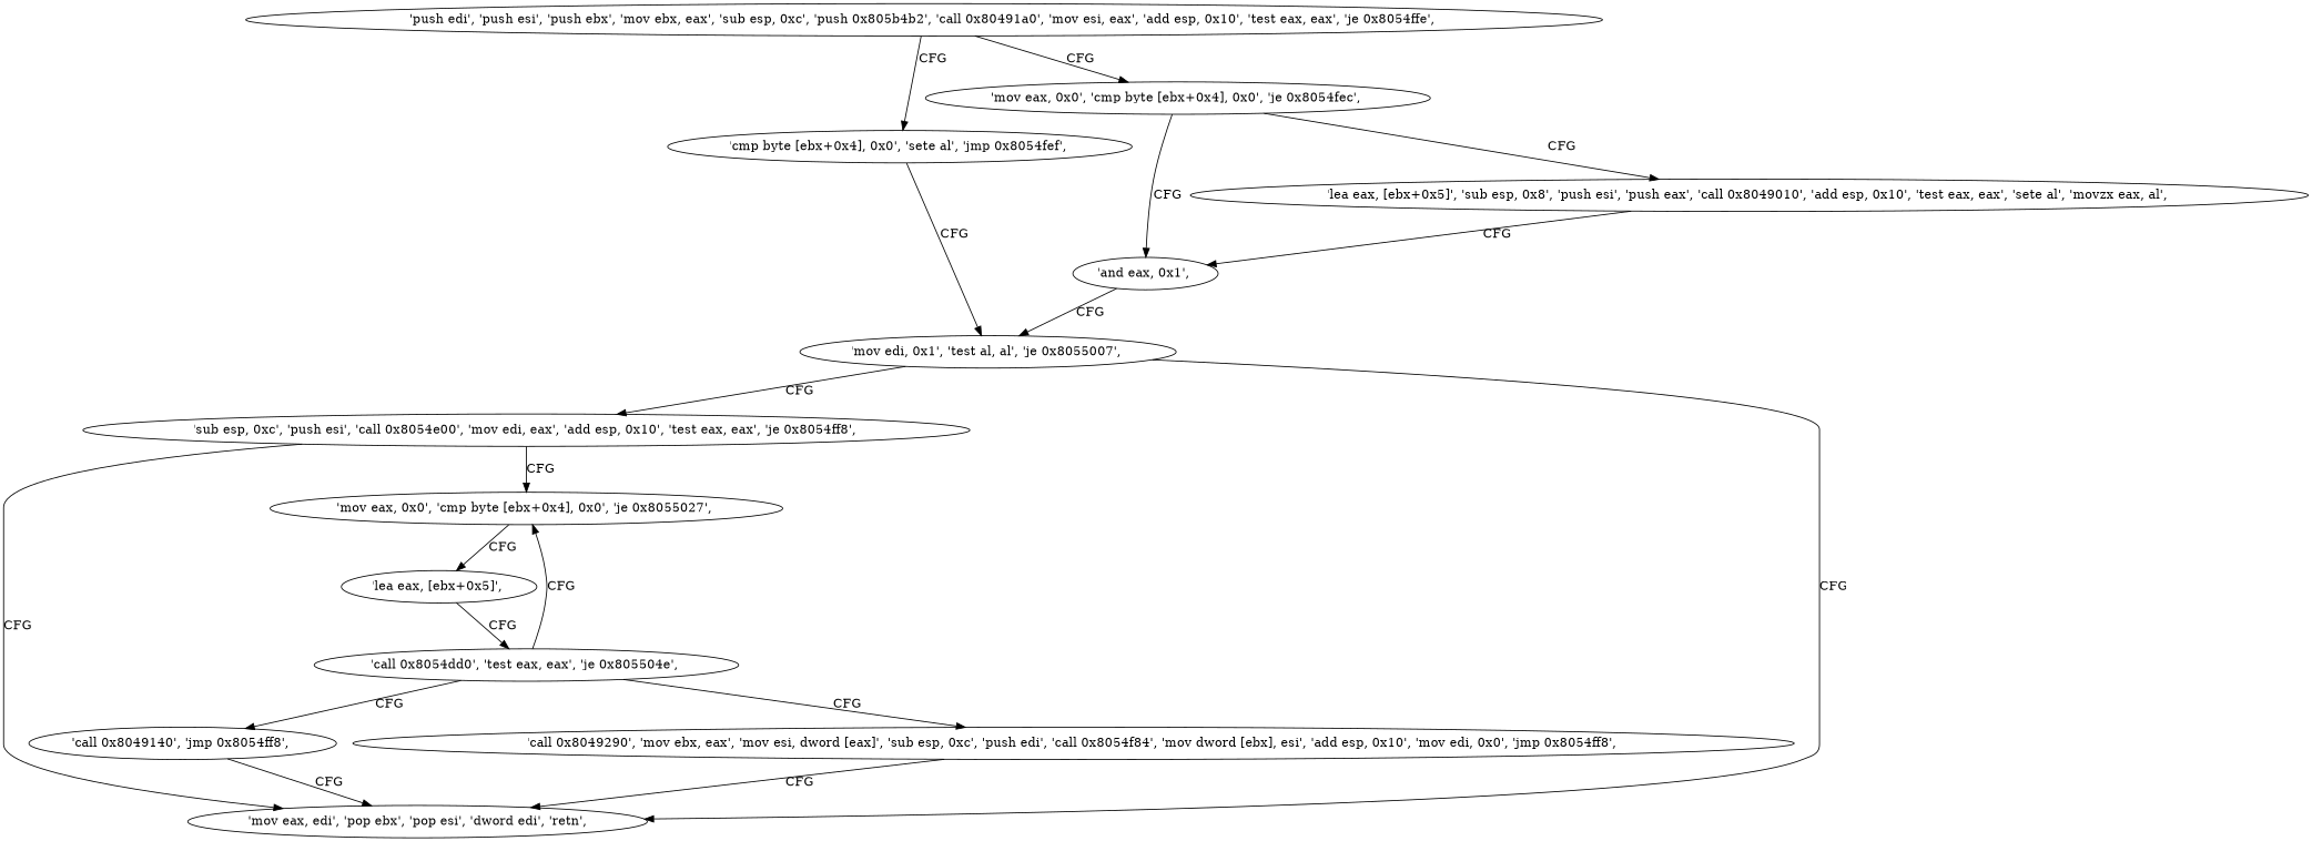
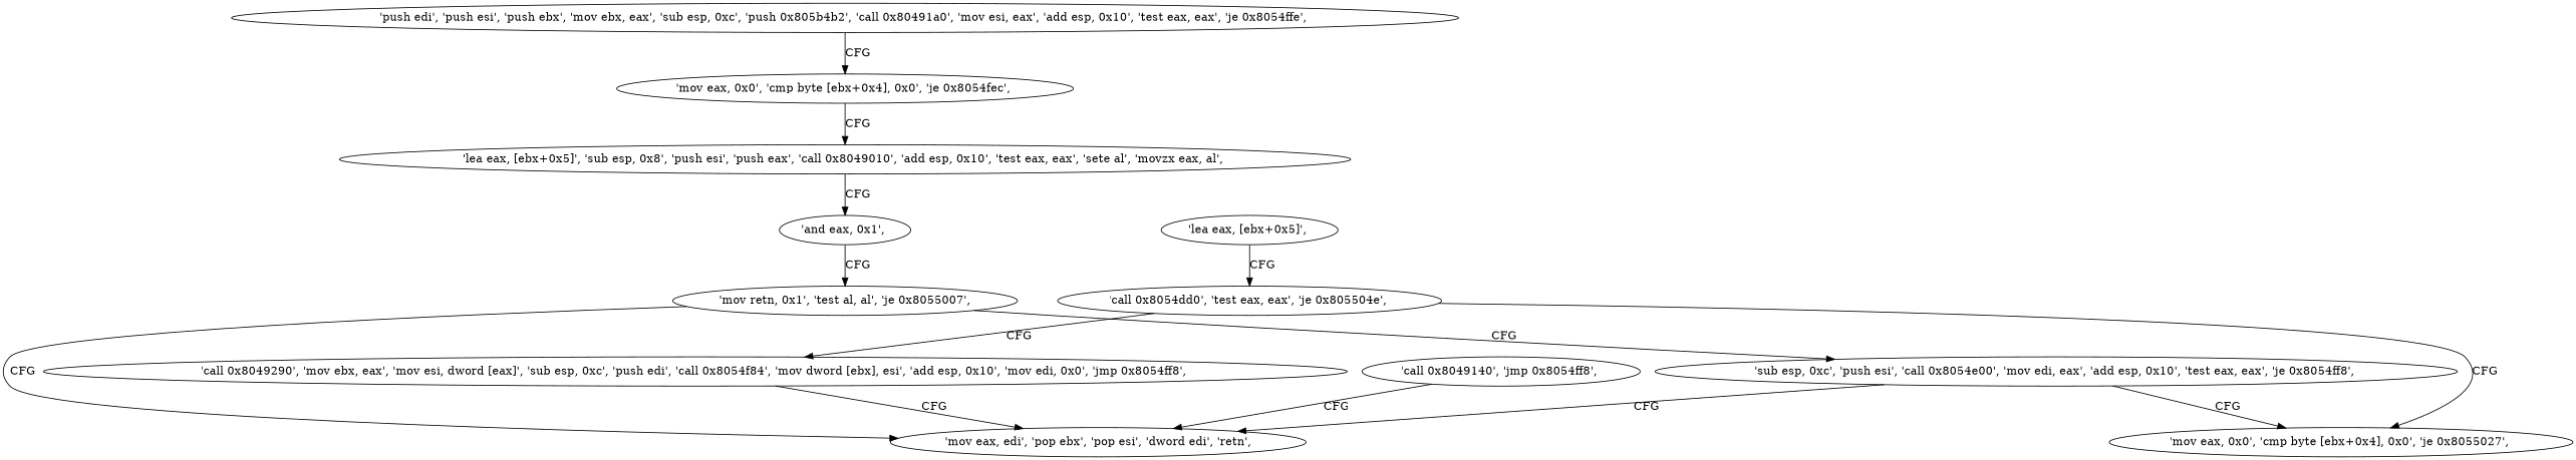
  digraph {
    n1 [label="'push edi', 'push esi', 'push ebx', 'mov ebx, eax', 'sub esp, 0xc', 'push 0x805b4b2', 'call 0x80491a0', 'mov esi, eax', 'add esp, 0x10', 'test eax, eax', 'je 0x8054ffe', "]
-   n2 [label="'cmp byte [ebx+0x4], 0x0', 'sete al', 'jmp 0x8054fef', "]
    n3 [label="'mov eax, 0x0', 'cmp byte [ebx+0x4], 0x0', 'je 0x8054fec', "]
-   n4 [label="'mov edi, 0x1', 'test al, al', 'je 0x8055007', "]
+   n4 [label="'mov retn, 0x1', 'test al, al', 'je 0x8055007',"]
    n5 [label="'and eax, 0x1', "]
    n6 [label="'lea eax, [ebx+0x5]', 'sub esp, 0x8', 'push esi', 'push eax', 'call 0x8049010', 'add esp, 0x10', 'test eax, eax', 'sete al', 'movzx eax, al', "]
    n7 [label="'sub esp, 0xc', 'push esi', 'call 0x8054e00', 'mov edi, eax', 'add esp, 0x10', 'test eax, eax', 'je 0x8054ff8', "]
    n8 [label="'mov eax, edi', 'pop ebx', 'pop esi', 'dword edi', 'retn',"]
    n9 [label="'mov eax, 0x0', 'cmp byte [ebx+0x4], 0x0', 'je 0x8055027', "]
    n10 [label="'lea eax, [ebx+0x5]', "]
    n11 [label="'call 0x8054dd0', 'test eax, eax', 'je 0x805504e', "]
    n12 [label="'call 0x8049140', 'jmp 0x8054ff8', "]
    n13 [label="'call 0x8049290', 'mov ebx, eax', 'mov esi, dword [eax]', 'sub esp, 0xc', 'push edi', 'call 0x8054f84', 'mov dword [ebx], esi', 'add esp, 0x10', 'mov edi, 0x0', 'jmp 0x8054ff8', "]
-   n1 -> n2 [label=CFG]
    n1 -> n3 [label=CFG]
-   n2 -> n4 [label=CFG]
-   n3 -> n5 [label=CFG]
    n3 -> n6 [label=CFG]
    n4 -> n7 [label=CFG]
    n4 -> n8 [label=CFG]
    n5 -> n4 [label=CFG]
    n6 -> n5 [label=CFG]
    n7 -> n8 [label=CFG]
    n7 -> n9 [label=CFG]
-   n9 -> n10 [label=CFG]
    n10 -> n11 [label=CFG]
    n11 -> n9 [label=CFG]
-   n11 -> n12 [label=CFG]
    n11 -> n13 [label=CFG]
    n12 -> n8 [label=CFG]
    n13 -> n8 [label=CFG]
  }
